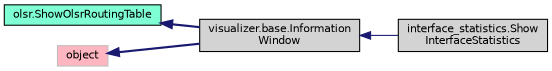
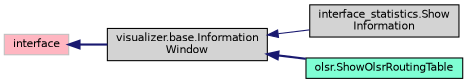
  digraph {
    rankdir=LR
    node [color=black fillcolor=lightgrey fontname=Helvetica fontsize=10 shape=record style=filled]
    edge [color=midnightblue dir=back fontname=Helvetica fontsize=10 labelfontname=Helvetica labelfontsize=10 style=bold]
    n1 [fontcolor=black height=0.2 label="visualizer.base.Information\lWindow" width=0.4]
-   n2 [height=0.2 label="interface_statistics.Show\lInterfaceStatistics" width=0.4]
+   n2 [height=0.2 label="interface_statistics.Show\lInformation" width=0.4]
    n3 [fillcolor=aquamarine height=0.2 label="olsr.ShowOlsrRoutingTable" width=0.4]
-   n4 [color=grey75 fillcolor=lightpink height=0.2 label=object width=0.4]
+   n4 [color=grey75 fillcolor=lightpink height=0.2 label=interface width=0.4]
    n1 -> n2 [style=solid]
-   n3 -> n1
+   n1 -> n3
    n4 -> n1
  }
